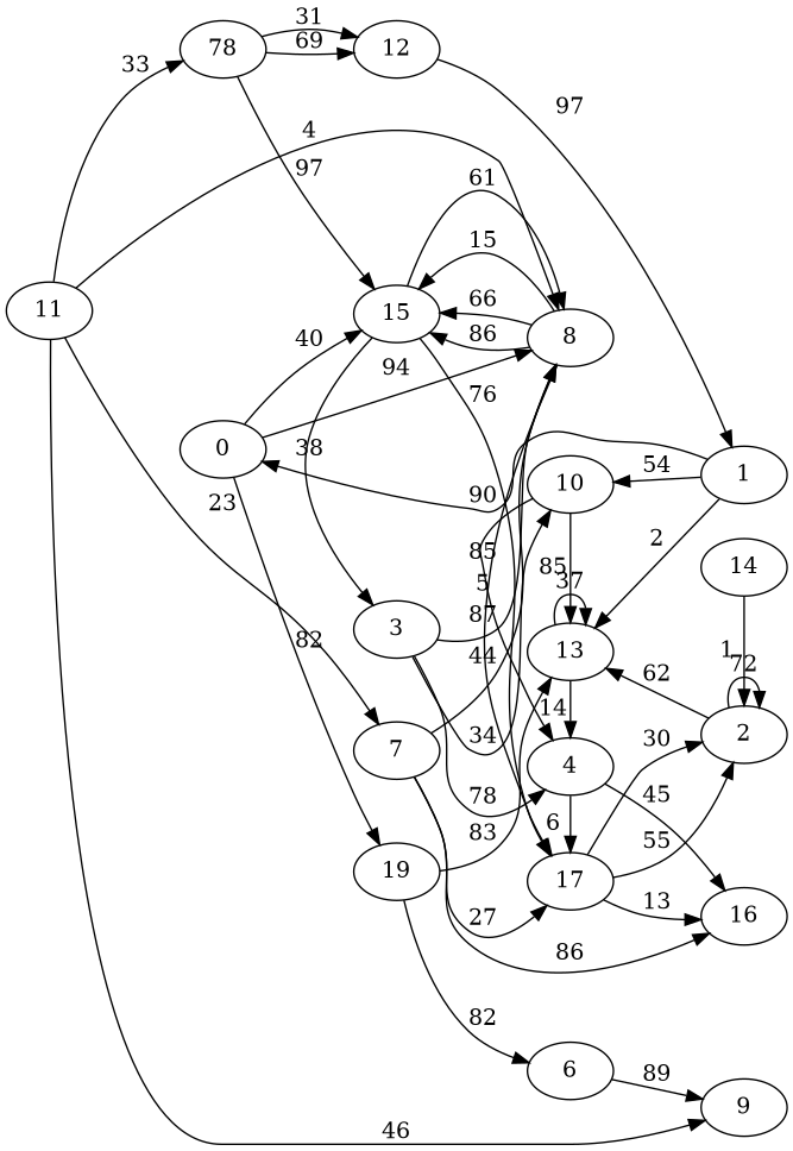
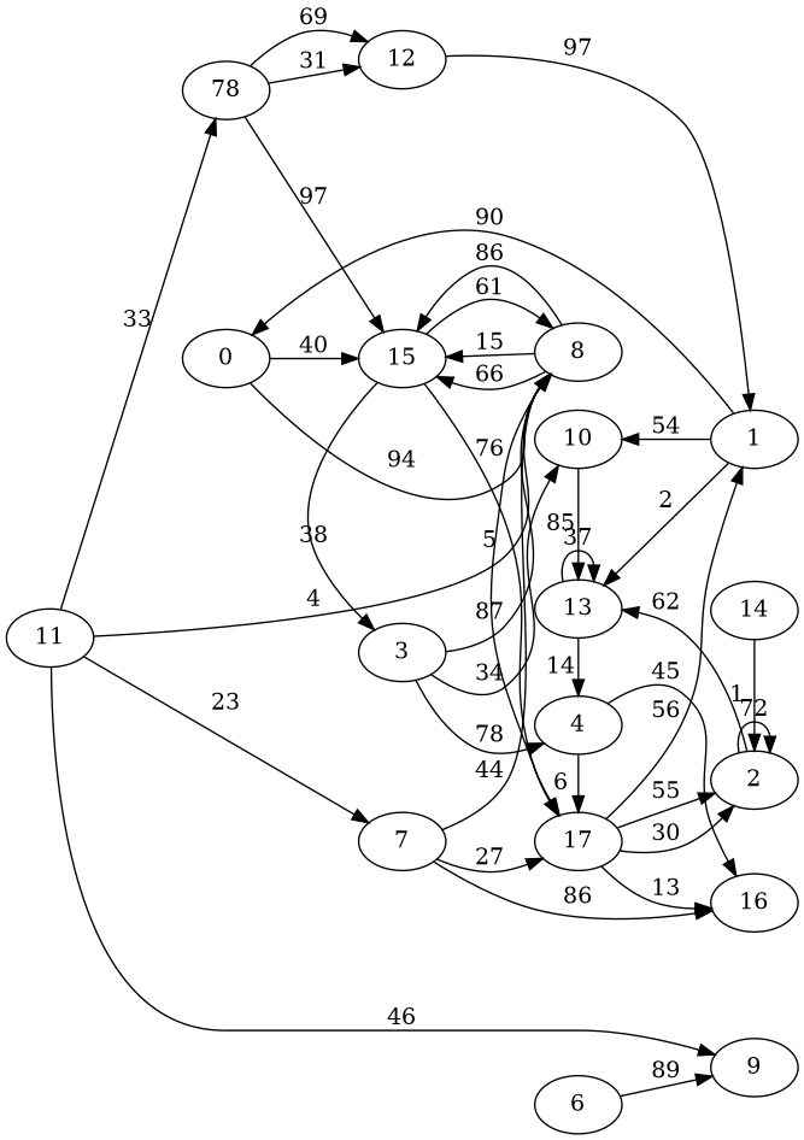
  digraph {
    rankdir=LR
    ranksep=equally
    0
-   19
    3
    15
    13
    6
    4
    10
    8
    17
    14
    9
    16
    2
    1
    7
    11
    n18 [label=78]
    12
    subgraph sub_1 {
      rank=same
      0
    }
    subgraph sub_2 {
      rank=same
-     19
      3
      15
    }
    subgraph sub_3 {
      rank=same
      13
      6
      4
      10
      8
      17
    }
    subgraph sub_4 {
      rank=same
      14
      9
      16
      2
      1
    }
    subgraph sub_5 {
      rank=same
    }
    subgraph sub_6 {
      rank=same
      7
    }
    subgraph sub_7 {
      rank=same
      11
    }
    subgraph sub_8 {
      rank=same
      n18
    }
    subgraph sub_9 {
      rank=same
      12
    }
    subgraph sub_10 {
      rank=same
    }
-   0 -> 19 [label=82]
    0 -> 15 [label=40]
    0 -> 8 [label=94]
-   19 -> 13 [label=83]
-   19 -> 6 [label=82]
    3 -> 4 [label=78]
    3 -> 10 [label=34]
    3 -> 8 [label=87]
    15 -> 3 [label=38]
    15 -> 8 [label=61]
    15 -> 17 [label=76]
    13 -> 13 [label=37]
    13 -> 4 [label=14]
    6 -> 9 [label=89]
    4 -> 17 [label=6]
    4 -> 16 [label=45]
    10 -> 13 [label=85]
-   10 -> 4 [label=85]
    8 -> 15 [label=15]
    8 -> 15 [label=66]
    8 -> 15 [label=86]
    8 -> 17 [label=5]
    17 -> 16 [label=13]
    17 -> 2 [label=55]
    17 -> 2 [label=30]
+   17 -> 1 [label=56]
    14 -> 2 [label=1]
    2 -> 13 [label=62]
    2 -> 2 [label=72]
    1 -> 0 [label=90]
    1 -> 13 [label=2]
    1 -> 10 [label=54]
    7 -> 8 [label=44]
    7 -> 17 [label=27]
    7 -> 16 [label=86]
    11 -> 8 [label=4]
    11 -> 9 [label=46]
    11 -> 7 [label=23]
    11 -> n18 [label=33]
    n18 -> 15 [label=97]
    n18 -> 12 [label=69]
    n18 -> 12 [label=31]
    12 -> 1 [label=97]
  }
